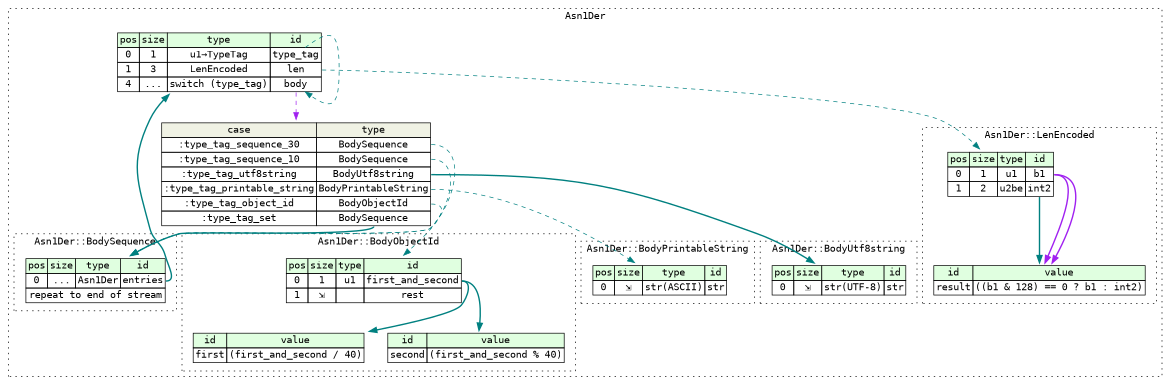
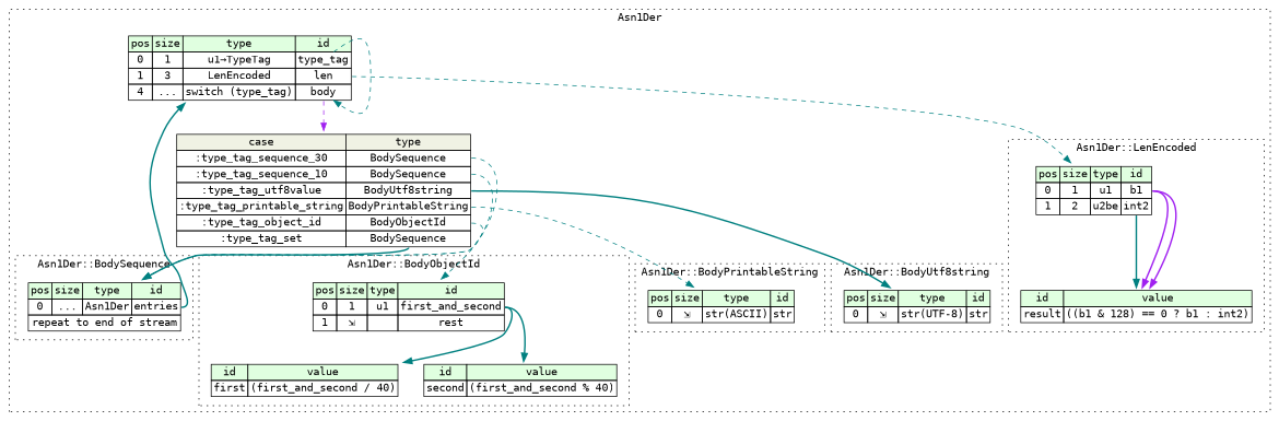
  digraph {
    rankdir=TB
    fontname="DejaVu Sans Mono"
    node [shape=plaintext fontname="DejaVu Sans Mono"]
    edge [style=bold tailport=first_and_second_type color=teal fontname="DejaVu Sans Mono"]
    n1 [label=<<TABLE BORDER="0" CELLBORDER="1" CELLSPACING="0"> 				<TR><TD BGCOLOR="#E0FFE0">pos</TD><TD BGCOLOR="#E0FFE0">size</TD><TD BGCOLOR="#E0FFE0">type</TD><TD BGCOLOR="#E0FFE0">id</TD></TR> 				<TR><TD PORT="entries_pos">0</TD><TD PORT="entries_size">...</TD><TD>Asn1Der</TD><TD PORT="entries_type">entries</TD></TR> 				<TR><TD COLSPAN="4" PORT="entries__repeat">repeat to end of stream</TD></TR> 			</TABLE>>]
    n2 [label=<<TABLE BORDER="0" CELLBORDER="1" CELLSPACING="0"> 				<TR><TD BGCOLOR="#E0FFE0">pos</TD><TD BGCOLOR="#E0FFE0">size</TD><TD BGCOLOR="#E0FFE0">type</TD><TD BGCOLOR="#E0FFE0">id</TD></TR> 				<TR><TD PORT="str_pos">0</TD><TD PORT="str_size">⇲</TD><TD>str(UTF-8)</TD><TD PORT="str_type">str</TD></TR> 			</TABLE>>]
    n3 [label=<<TABLE BORDER="0" CELLBORDER="1" CELLSPACING="0"> 				<TR><TD BGCOLOR="#E0FFE0">pos</TD><TD BGCOLOR="#E0FFE0">size</TD><TD BGCOLOR="#E0FFE0">type</TD><TD BGCOLOR="#E0FFE0">id</TD></TR> 				<TR><TD PORT="first_and_second_pos">0</TD><TD PORT="first_and_second_size">1</TD><TD>u1</TD><TD PORT="first_and_second_type">first_and_second</TD></TR> 				<TR><TD PORT="rest_pos">1</TD><TD PORT="rest_size">⇲</TD><TD></TD><TD PORT="rest_type">rest</TD></TR> 			</TABLE>>]
    n4 [label=<<TABLE BORDER="0" CELLBORDER="1" CELLSPACING="0"> 				<TR><TD BGCOLOR="#E0FFE0">id</TD><TD BGCOLOR="#E0FFE0">value</TD></TR> 				<TR><TD>first</TD><TD>(first_and_second / 40)</TD></TR> 			</TABLE>>]
    n5 [label=<<TABLE BORDER="0" CELLBORDER="1" CELLSPACING="0"> 				<TR><TD BGCOLOR="#E0FFE0">id</TD><TD BGCOLOR="#E0FFE0">value</TD></TR> 				<TR><TD>second</TD><TD>(first_and_second % 40)</TD></TR> 			</TABLE>>]
    n6 [label=<<TABLE BORDER="0" CELLBORDER="1" CELLSPACING="0"> 				<TR><TD BGCOLOR="#E0FFE0">pos</TD><TD BGCOLOR="#E0FFE0">size</TD><TD BGCOLOR="#E0FFE0">type</TD><TD BGCOLOR="#E0FFE0">id</TD></TR> 				<TR><TD PORT="b1_pos">0</TD><TD PORT="b1_size">1</TD><TD>u1</TD><TD PORT="b1_type">b1</TD></TR> 				<TR><TD PORT="int2_pos">1</TD><TD PORT="int2_size">2</TD><TD>u2be</TD><TD PORT="int2_type">int2</TD></TR> 			</TABLE>>]
    n7 [label=<<TABLE BORDER="0" CELLBORDER="1" CELLSPACING="0"> 				<TR><TD BGCOLOR="#E0FFE0">id</TD><TD BGCOLOR="#E0FFE0">value</TD></TR> 				<TR><TD>result</TD><TD>((b1 &amp; 128) == 0 ? b1 : int2)</TD></TR> 			</TABLE>>]
    n8 [label=<<TABLE BORDER="0" CELLBORDER="1" CELLSPACING="0"> 				<TR><TD BGCOLOR="#E0FFE0">pos</TD><TD BGCOLOR="#E0FFE0">size</TD><TD BGCOLOR="#E0FFE0">type</TD><TD BGCOLOR="#E0FFE0">id</TD></TR> 				<TR><TD PORT="str_pos">0</TD><TD PORT="str_size">⇲</TD><TD>str(ASCII)</TD><TD PORT="str_type">str</TD></TR> 			</TABLE>>]
    n9 [label=<<TABLE BORDER="0" CELLBORDER="1" CELLSPACING="0"> 			<TR><TD BGCOLOR="#E0FFE0">pos</TD><TD BGCOLOR="#E0FFE0">size</TD><TD BGCOLOR="#E0FFE0">type</TD><TD BGCOLOR="#E0FFE0">id</TD></TR> 			<TR><TD PORT="type_tag_pos">0</TD><TD PORT="type_tag_size">1</TD><TD>u1→TypeTag</TD><TD PORT="type_tag_type">type_tag</TD></TR> 			<TR><TD PORT="len_pos">1</TD><TD PORT="len_size">3</TD><TD>LenEncoded</TD><TD PORT="len_type">len</TD></TR> 			<TR><TD PORT="body_pos">4</TD><TD PORT="body_size">...</TD><TD>switch (type_tag)</TD><TD PORT="body_type">body</TD></TR> 		</TABLE>>]
-   n10 [label=<<TABLE BORDER="0" CELLBORDER="1" CELLSPACING="0"> 	<TR><TD BGCOLOR="#F0F2E4">case</TD><TD BGCOLOR="#F0F2E4">type</TD></TR> 	<TR><TD>:type_tag_sequence_30</TD><TD PORT="case0">BodySequence</TD></TR> 	<TR><TD>:type_tag_sequence_10</TD><TD PORT="case1">BodySequence</TD></TR> 	<TR><TD>:type_tag_utf8string</TD><TD PORT="case2">BodyUtf8string</TD></TR> 	<TR><TD>:type_tag_printable_string</TD><TD PORT="case3">BodyPrintableString</TD></TR> 	<TR><TD>:type_tag_object_id</TD><TD PORT="case4">BodyObjectId</TD></TR> 	<TR><TD>:type_tag_set</TD><TD PORT="case5">BodySequence</TD></TR> </TABLE>>]
+   n10 [label=<<TABLE BORDER="0" CELLBORDER="1" CELLSPACING="0"> 	<TR><TD BGCOLOR="#F0F2E4">case</TD><TD BGCOLOR="#F0F2E4">type</TD></TR> 	<TR><TD>:type_tag_sequence_30</TD><TD PORT="case0">BodySequence</TD></TR> 	<TR><TD>:type_tag_sequence_10</TD><TD PORT="case1">BodySequence</TD></TR> 	<TR><TD>:type_tag_utf8value</TD><TD PORT="case2">BodyUtf8string</TD></TR> 	<TR><TD>:type_tag_printable_string</TD><TD PORT="case3">BodyPrintableString</TD></TR> 	<TR><TD>:type_tag_object_id</TD><TD PORT="case4">BodyObjectId</TD></TR> 	<TR><TD>:type_tag_set</TD><TD PORT="case5">BodySequence</TD></TR> </TABLE>>]
    subgraph cluster_1 {
      label=Asn1Der
      style=dotted
      n9
      n10
      subgraph cluster_2 {
        label="Asn1Der::BodySequence"
        style=dotted
        n1
      }
      subgraph cluster_3 {
        label="Asn1Der::BodyUtf8string"
        style=dotted
        n2
      }
      subgraph cluster_4 {
        label="Asn1Der::BodyObjectId"
        style=dotted
        n3
        n4
        n5
      }
      subgraph cluster_5 {
        label="Asn1Der::LenEncoded"
        style=dotted
        n6
        n7
      }
      subgraph cluster_6 {
        label="Asn1Der::BodyPrintableString"
        style=dotted
        n8
      }
    }
    n1 -> n9 [tailport=entries_type]
    n3 -> n4
    n3 -> n5
    n6 -> n7 [color=purple tailport=b1_type]
    n6 -> n7 [color=purple tailport=b1_type]
    n6 -> n7 [tailport=int2_type]
    n9 -> n6 [style=dashed tailport=len_type]
    n9 -> n9 [headport=body_type tailport=type_tag_type style=dashed]
    n9 -> n10 [style=dashed tailport=body_type color=purple]
    n10 -> n1 [style=dashed tailport=case0]
    n10 -> n1 [style=dashed tailport=case1]
    n10 -> n1 [tailport=case5]
    n10 -> n2 [tailport=case2]
    n10 -> n3 [style=dashed tailport=case4]
    n10 -> n8 [style=dashed tailport=case3]
  }
